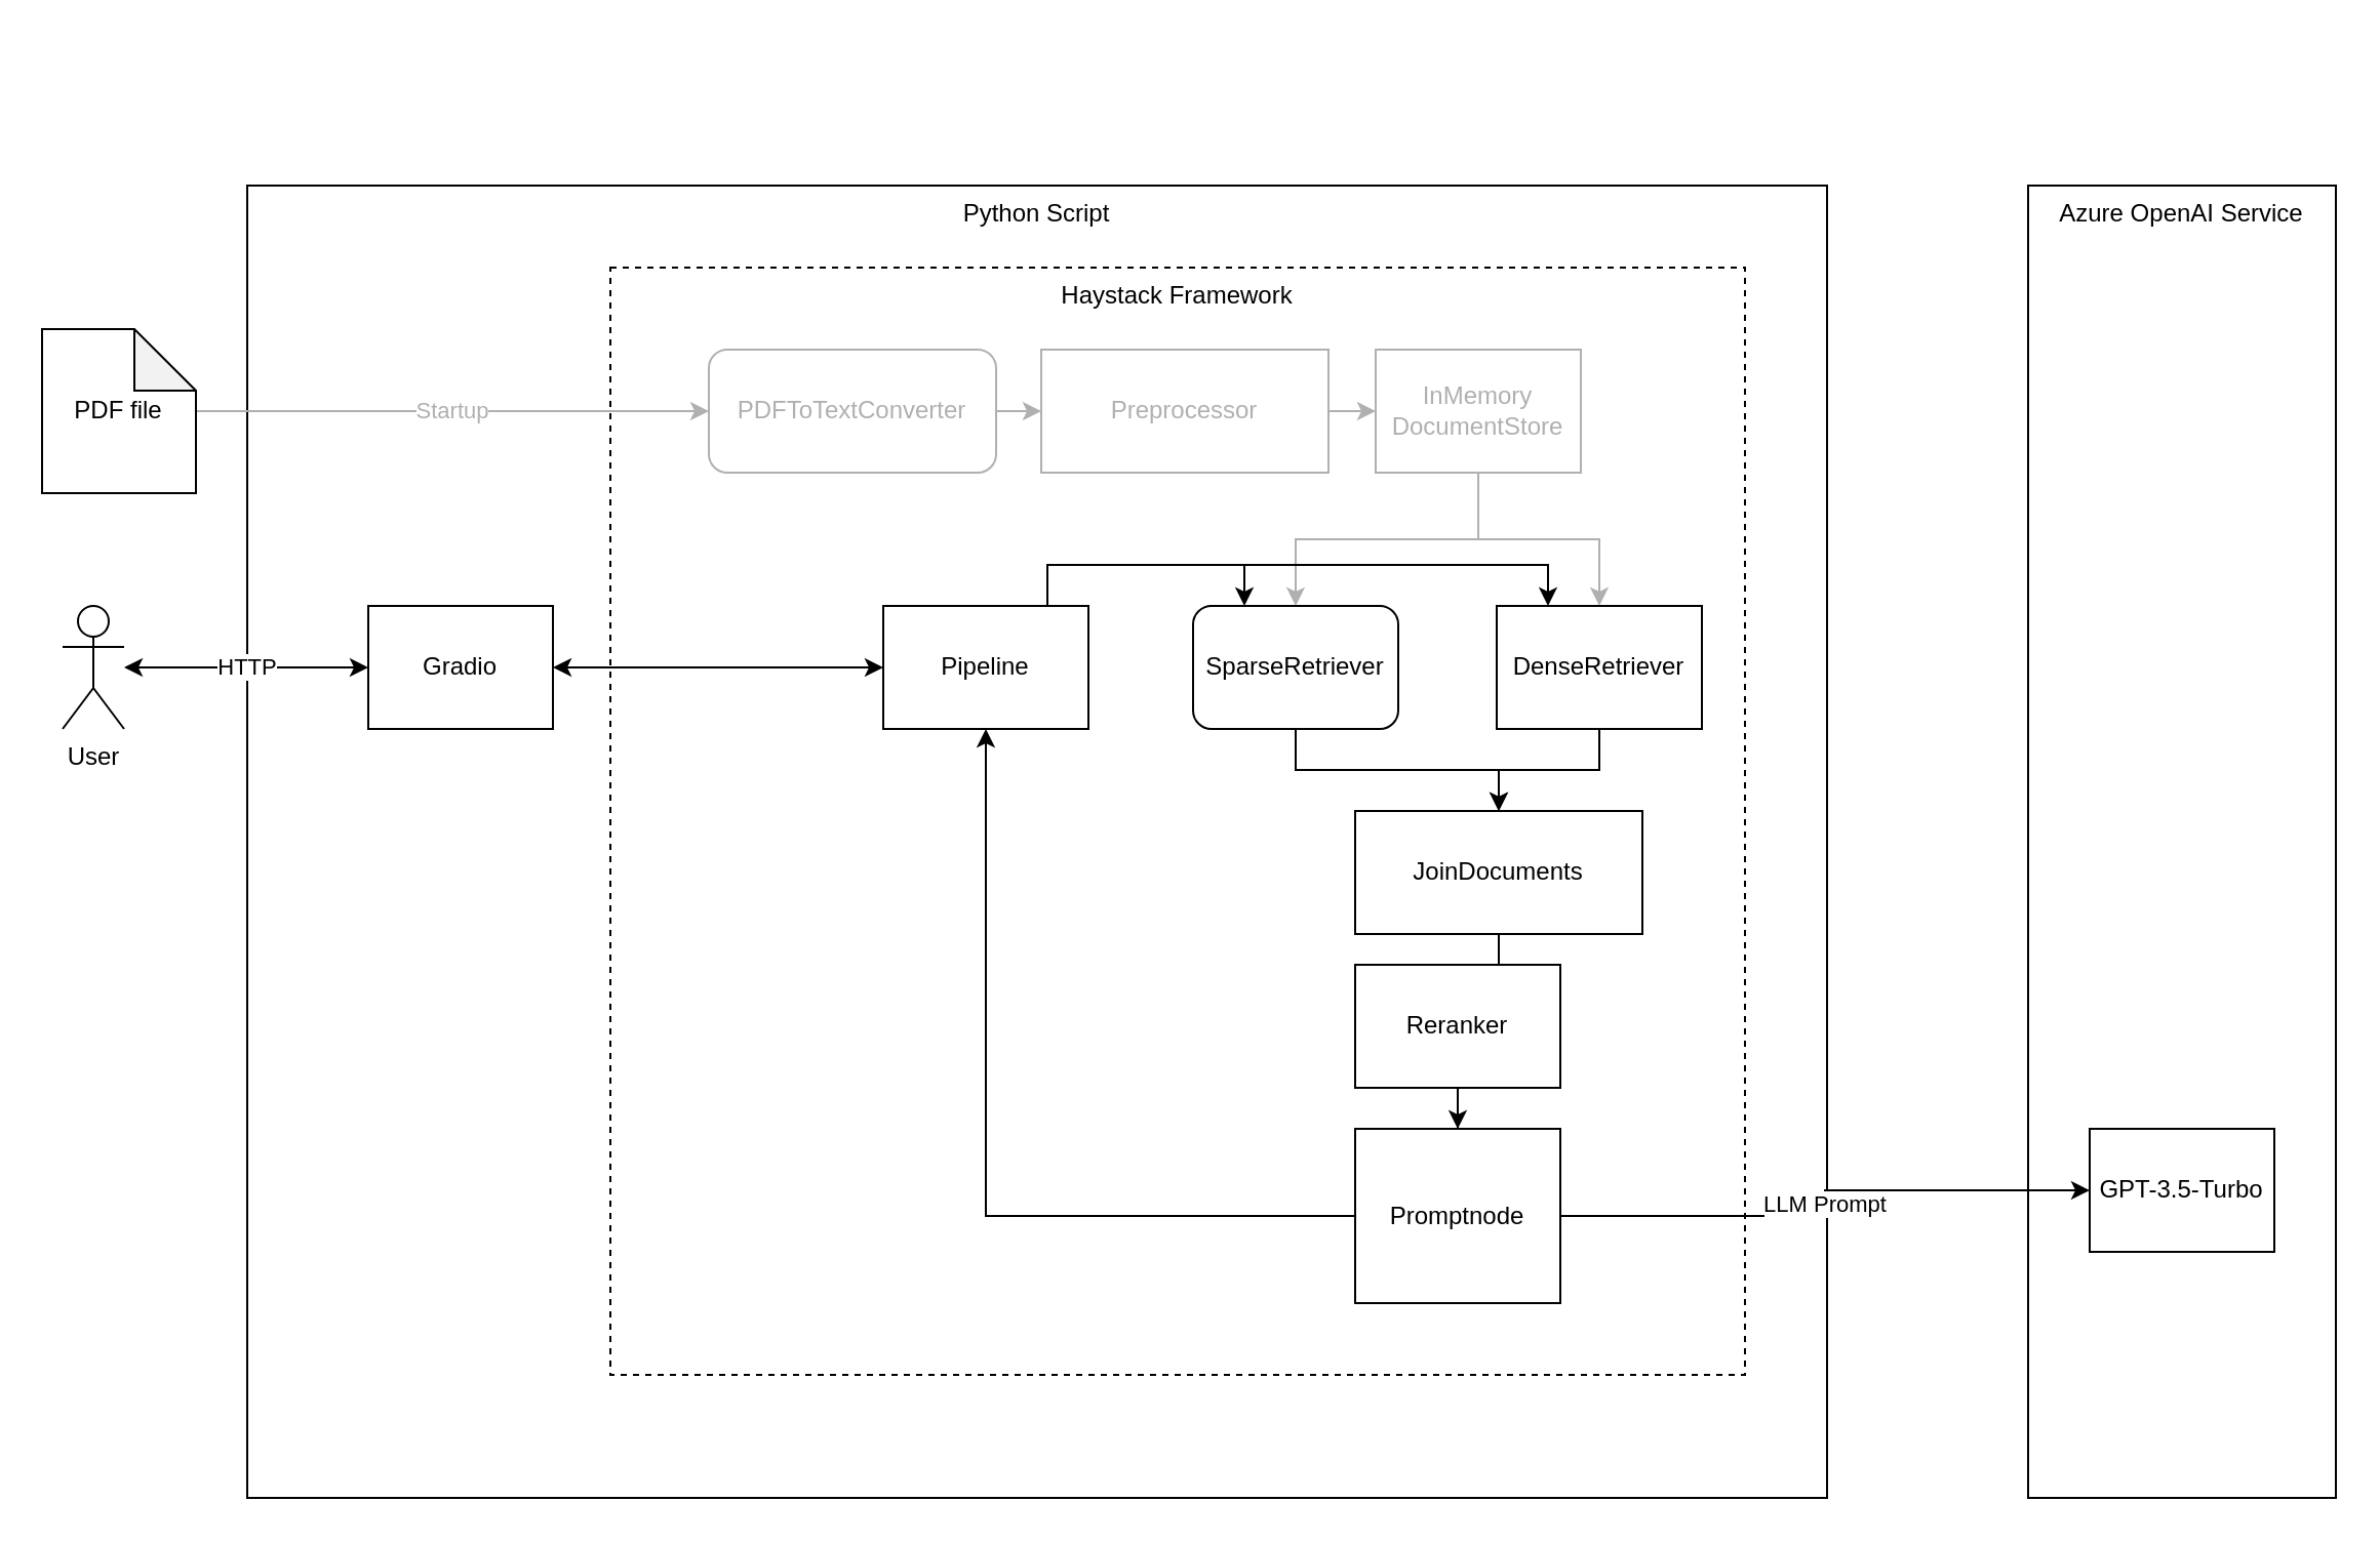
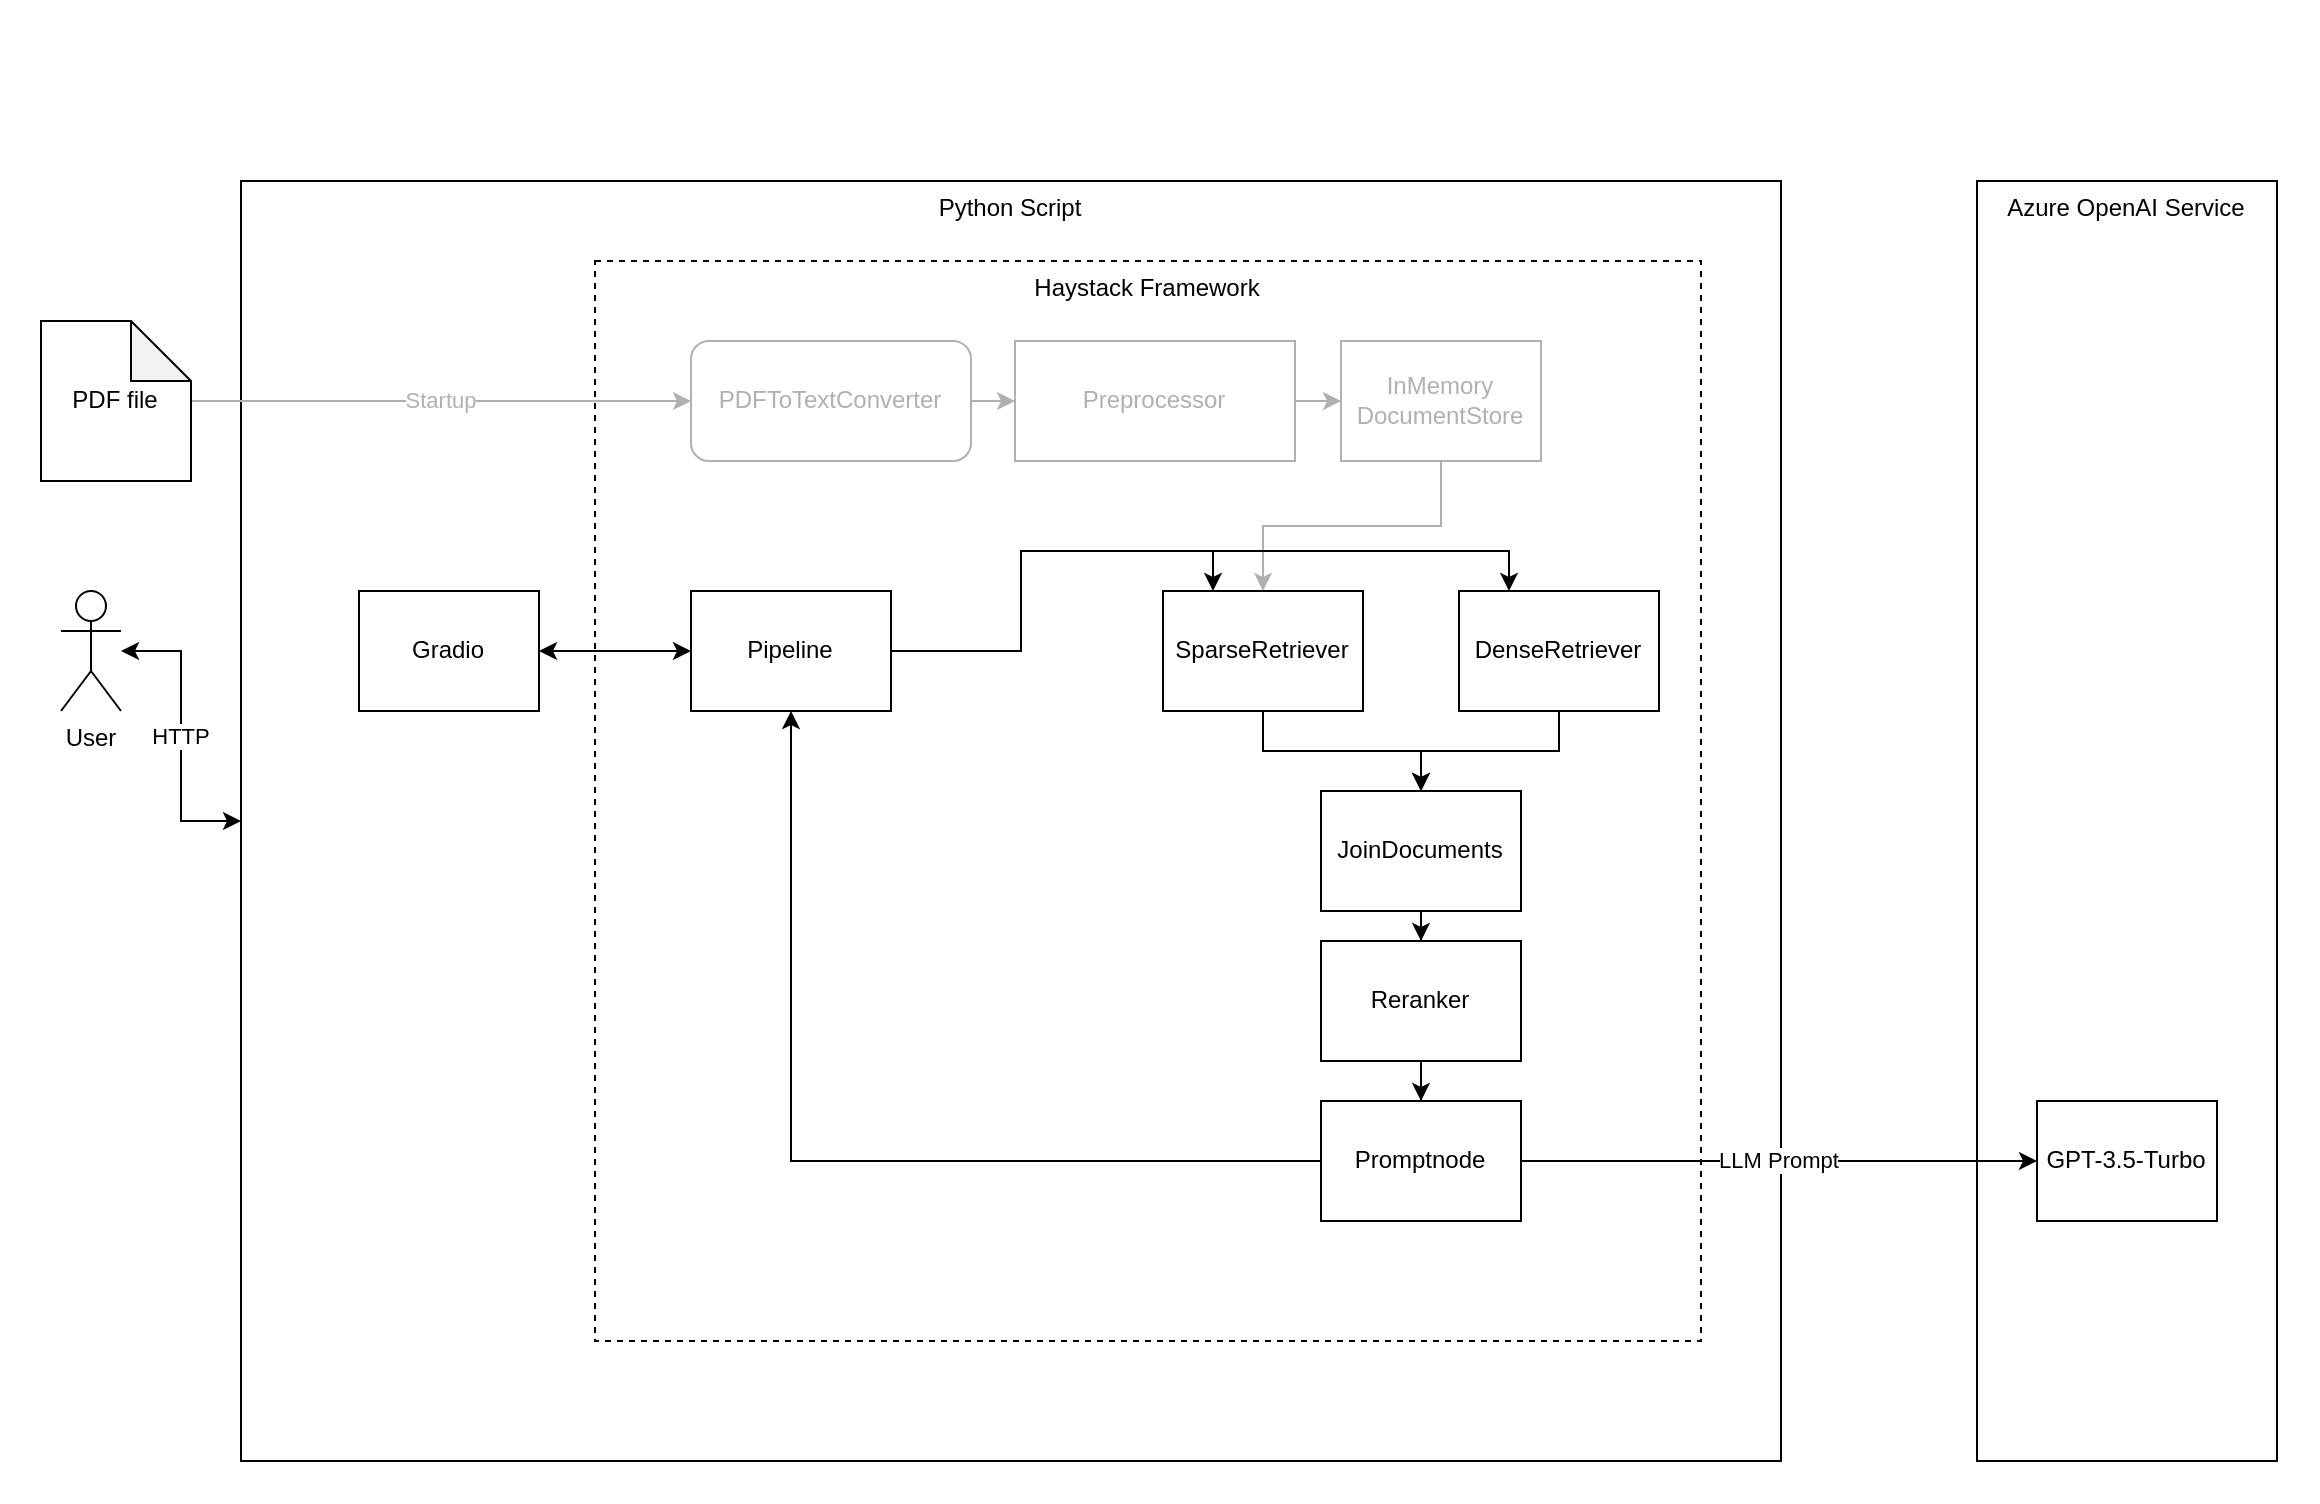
  <mxCell id="0" />
  <mxCell id="1" parent="0" />
  <mxCell id="2" value="Python Script" style="rounded=0;whiteSpace=wrap;html=1;verticalAlign=top;" parent="1" vertex="1"><mxGeometry x="120" y="90" width="770" height="640" as="geometry" /></mxCell>
  <mxCell id="3" value="Haystack Framework" style="rounded=0;whiteSpace=wrap;html=1;verticalAlign=top;dashed=1;" vertex="1" parent="1"><mxGeometry x="297" y="130" width="553" height="540" as="geometry" /></mxCell>
  <mxCell id="4" value="User" style="shape=umlActor;verticalLabelPosition=bottom;verticalAlign=top;html=1;outlineConnect=0;" parent="1" vertex="1"><mxGeometry x="30" y="295" width="30" height="60" as="geometry" /></mxCell>
  <mxCell id="5" value="Azure OpenAI Service" style="rounded=0;whiteSpace=wrap;html=1;verticalAlign=top;" parent="1" vertex="1"><mxGeometry x="988" y="90" width="150" height="640" as="geometry" /></mxCell>
  <mxCell id="6" value="" style="shape=image;verticalLabelPosition=bottom;labelBackgroundColor=default;verticalAlign=top;aspect=fixed;imageAspect=0;image=https://swimburger.net/media/ppnn3pcl/azure.png;" parent="1" vertex="1"><mxGeometry x="1033" y="20" width="60" height="60" as="geometry" /></mxCell>
  <mxCell id="7" style="edgeStyle=orthogonalEdgeStyle;rounded=0;orthogonalLoop=1;jettySize=auto;html=1;entryX=0;entryY=0.5;entryDx=0;entryDy=0;startArrow=classic;startFill=1;" parent="1" source="8" target="22" edge="1"><mxGeometry relative="1" as="geometry"><mxPoint x="377" y="325" as="targetPoint" /></mxGeometry></mxCell>
  <mxCell id="8" value="Gradio" style="rounded=0;whiteSpace=wrap;html=1;" parent="1" vertex="1"><mxGeometry x="179" y="295" width="90" height="60" as="geometry" /></mxCell>
- <mxCell id="9" value="HTTP" style="edgeStyle=orthogonalEdgeStyle;rounded=0;orthogonalLoop=1;jettySize=auto;html=1;startArrow=classic;startFill=1;" parent="1" source="4" target="8" edge="1"><mxGeometry relative="1" as="geometry" /></mxCell>
+ <mxCell id="9" value="HTTP" style="edgeStyle=orthogonalEdgeStyle;rounded=0;orthogonalLoop=1;jettySize=auto;html=1;startArrow=classic;startFill=1;" parent="1" source="4" target="2" edge="1"><mxGeometry relative="1" as="geometry" /></mxCell>
  <mxCell id="10" value="GPT-3.5-Turbo" style="rounded=0;whiteSpace=wrap;html=1;" parent="1" vertex="1"><mxGeometry x="1018" y="550" width="90" height="60" as="geometry" /></mxCell>
  <mxCell id="11" style="edgeStyle=orthogonalEdgeStyle;rounded=0;orthogonalLoop=1;jettySize=auto;html=1;entryX=0.5;entryY=0;entryDx=0;entryDy=0;strokeColor=#B0B0B0;" edge="1" parent="1" source="13" target="24"><mxGeometry relative="1" as="geometry" /></mxCell>
- <mxCell id="12" style="edgeStyle=orthogonalEdgeStyle;rounded=0;orthogonalLoop=1;jettySize=auto;html=1;entryX=0.5;entryY=0;entryDx=0;entryDy=0;strokeColor=#B0B0B0;" edge="1" parent="1" source="13" target="26"><mxGeometry relative="1" as="geometry" /></mxCell>
  <mxCell id="13" value="InMemory&lt;br&gt;DocumentStore" style="rounded=0;whiteSpace=wrap;html=1;fontColor=#B0B0B0;strokeColor=#B0B0B0;" parent="1" vertex="1"><mxGeometry x="670" y="170" width="100" height="60" as="geometry" /></mxCell>
  <mxCell id="14" value="&lt;font color=&quot;#b0b0b0&quot;&gt;Startup&lt;/font&gt;" style="edgeStyle=orthogonalEdgeStyle;rounded=0;orthogonalLoop=1;jettySize=auto;html=1;entryX=0;entryY=0.5;entryDx=0;entryDy=0;strokeColor=#B0B0B0;" edge="1" parent="1" source="15" target="17"><mxGeometry relative="1" as="geometry" /></mxCell>
  <mxCell id="15" value="PDF file" style="shape=note;whiteSpace=wrap;html=1;backgroundOutline=1;darkOpacity=0.05;" parent="1" vertex="1"><mxGeometry x="20" y="160" width="75" height="80" as="geometry" /></mxCell>
  <mxCell id="16" style="edgeStyle=orthogonalEdgeStyle;rounded=0;orthogonalLoop=1;jettySize=auto;html=1;entryX=0;entryY=0.5;entryDx=0;entryDy=0;strokeColor=#B0B0B0;" edge="1" parent="1" source="17" target="19"><mxGeometry relative="1" as="geometry" /></mxCell>
  <mxCell id="17" value="&lt;font color=&quot;#b0b0b0&quot;&gt;PDFToTextConverter&lt;/font&gt;" style="whiteSpace=wrap;html=1;strokeColor=#B0B0B0;rounded=1;" vertex="1" parent="1"><mxGeometry x="345" y="170" width="140" height="60" as="geometry" /></mxCell>
  <mxCell id="18" style="edgeStyle=orthogonalEdgeStyle;rounded=0;orthogonalLoop=1;jettySize=auto;html=1;entryX=0;entryY=0.5;entryDx=0;entryDy=0;strokeColor=#B0B0B0;" edge="1" parent="1" source="19" target="13"><mxGeometry relative="1" as="geometry" /></mxCell>
  <mxCell id="19" value="&lt;font color=&quot;#b0b0b0&quot;&gt;Preprocessor&lt;/font&gt;" style="rounded=0;whiteSpace=wrap;html=1;strokeColor=#B0B0B0;" vertex="1" parent="1"><mxGeometry x="507" y="170" width="140" height="60" as="geometry" /></mxCell>
  <mxCell id="20" style="edgeStyle=orthogonalEdgeStyle;rounded=0;orthogonalLoop=1;jettySize=auto;html=1;entryX=0.25;entryY=0;entryDx=0;entryDy=0;" edge="1" parent="1" source="22" target="24"><mxGeometry relative="1" as="geometry"><Array as="points"><mxPoint x="510" y="325" /><mxPoint x="510" y="275" /><mxPoint x="606" y="275" /></Array></mxGeometry></mxCell>
  <mxCell id="21" style="edgeStyle=orthogonalEdgeStyle;rounded=0;orthogonalLoop=1;jettySize=auto;html=1;entryX=0.25;entryY=0;entryDx=0;entryDy=0;" edge="1" parent="1" source="22" target="26"><mxGeometry relative="1" as="geometry"><Array as="points"><mxPoint x="510" y="325" /><mxPoint x="510" y="275" /><mxPoint x="754" y="275" /></Array></mxGeometry></mxCell>
- <mxCell id="22" value="Pipeline" style="rounded=0;whiteSpace=wrap;html=1;" vertex="1" parent="1"><mxGeometry x="430" y="295" width="100" height="60" as="geometry" /></mxCell>
+ <mxCell id="22" value="Pipeline" style="rounded=0;whiteSpace=wrap;html=1;" vertex="1" parent="1"><mxGeometry x="345" y="295" width="100" height="60" as="geometry" /></mxCell>
  <mxCell id="23" style="edgeStyle=orthogonalEdgeStyle;rounded=0;orthogonalLoop=1;jettySize=auto;html=1;entryX=0.5;entryY=0;entryDx=0;entryDy=0;" edge="1" parent="1" source="24" target="28"><mxGeometry relative="1" as="geometry" /></mxCell>
- <mxCell id="24" value="SparseRetriever" style="whiteSpace=wrap;html=1;rounded=1;" vertex="1" parent="1"><mxGeometry x="581" y="295" width="100" height="60" as="geometry" /></mxCell>
+ <mxCell id="24" value="SparseRetriever" style="rounded=0;whiteSpace=wrap;html=1;" vertex="1" parent="1"><mxGeometry x="581" y="295" width="100" height="60" as="geometry" /></mxCell>
  <mxCell id="25" style="edgeStyle=orthogonalEdgeStyle;rounded=0;orthogonalLoop=1;jettySize=auto;html=1;entryX=0.5;entryY=0;entryDx=0;entryDy=0;" edge="1" parent="1" source="26" target="28"><mxGeometry relative="1" as="geometry" /></mxCell>
  <mxCell id="26" value="DenseRetriever" style="rounded=0;whiteSpace=wrap;html=1;" vertex="1" parent="1"><mxGeometry x="729" y="295" width="100" height="60" as="geometry" /></mxCell>
  <mxCell id="27" style="edgeStyle=orthogonalEdgeStyle;rounded=0;orthogonalLoop=1;jettySize=auto;html=1;entryX=0.5;entryY=0;entryDx=0;entryDy=0;" edge="1" parent="1" source="28" target="30"><mxGeometry relative="1" as="geometry" /></mxCell>
- <mxCell id="28" value="JoinDocuments" style="rounded=0;whiteSpace=wrap;html=1;" vertex="1" parent="1"><mxGeometry x="660" y="395" width="140" height="60" as="geometry" /></mxCell>
+ <mxCell id="28" value="JoinDocuments" style="rounded=0;whiteSpace=wrap;html=1;" vertex="1" parent="1"><mxGeometry x="660" y="395" width="100" height="60" as="geometry" /></mxCell>
  <mxCell id="29" value="" style="edgeStyle=orthogonalEdgeStyle;rounded=0;orthogonalLoop=1;jettySize=auto;html=1;" edge="1" parent="1" source="30" target="33"><mxGeometry relative="1" as="geometry" /></mxCell>
  <mxCell id="30" value="Reranker" style="rounded=0;whiteSpace=wrap;html=1;" vertex="1" parent="1"><mxGeometry x="660" y="470" width="100" height="60" as="geometry" /></mxCell>
  <mxCell id="31" value="LLM Prompt" style="edgeStyle=orthogonalEdgeStyle;rounded=0;orthogonalLoop=1;jettySize=auto;html=1;" edge="1" parent="1" source="33" target="10"><mxGeometry relative="1" as="geometry" /></mxCell>
  <mxCell id="32" style="edgeStyle=orthogonalEdgeStyle;rounded=0;orthogonalLoop=1;jettySize=auto;html=1;" edge="1" parent="1" source="33" target="22"><mxGeometry relative="1" as="geometry" /></mxCell>
- <mxCell id="33" value="Promptnode" style="rounded=0;whiteSpace=wrap;html=1;" vertex="1" parent="1"><mxGeometry x="660" y="550" width="100" height="85" as="geometry" /></mxCell>
+ <mxCell id="33" value="Promptnode" style="rounded=0;whiteSpace=wrap;html=1;" vertex="1" parent="1"><mxGeometry x="660" y="550" width="100" height="60" as="geometry" /></mxCell>
